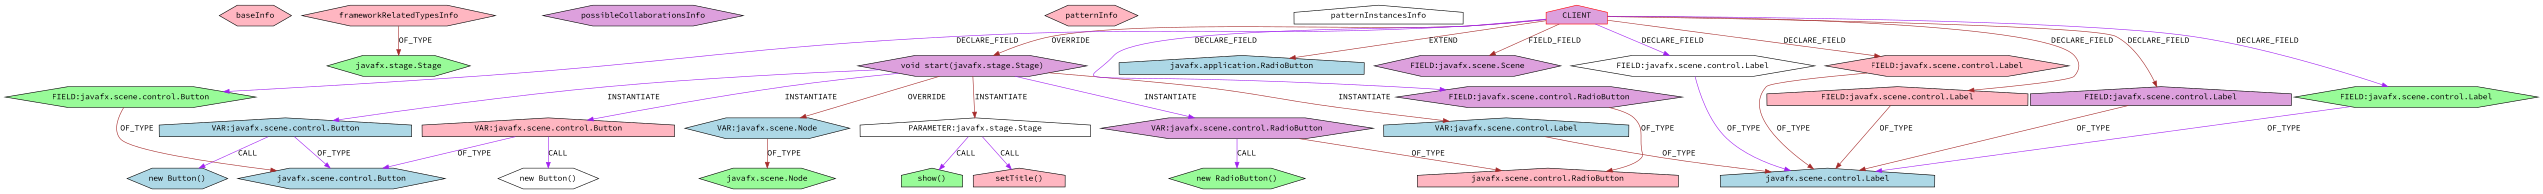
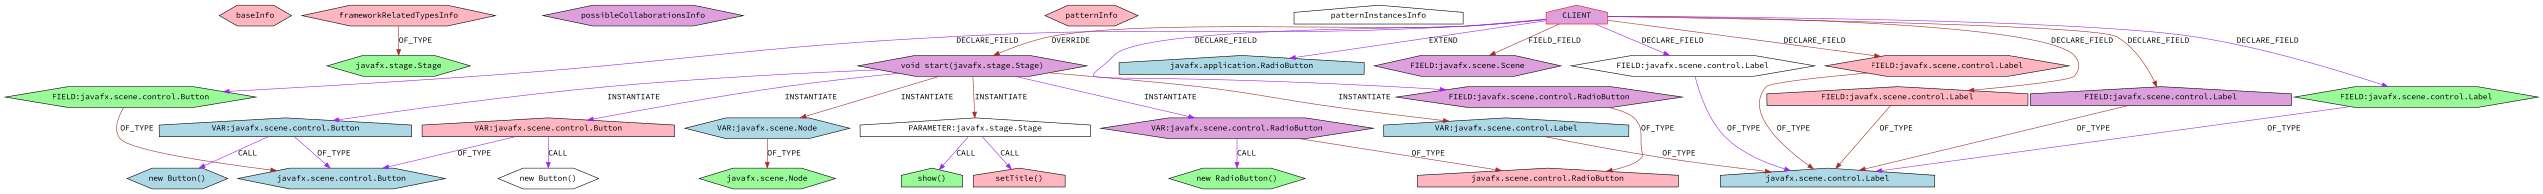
  digraph {
    fontname="Source Code Pro"
    node [fillcolor=lightpink fontname="Source Code Pro" shape=hexagon style=filled isFrameworkType=false vertexType=FIELD_DECLARATION]
    edge [color=brown fontname="Source Code Pro"]
    baseInfo [category=pattern graphId=2349 isAnonymous=false possibleRelation=false isFrameworkType="" vertexType=""]
    frameworkRelatedTypesInfo [0="javafx.application.Application" isFrameworkType="" vertexType=""]
    n3 [fillcolor=palegreen label="javafx.stage.Stage" vertexType=FRAMEWORK_CLASS_TYPE]
    possibleCollaborationsInfo [fillcolor=plum isFrameworkType="" vertexType=""]
    patternInfo [frequency=2.0 patternRootClient=0 isFrameworkType="" vertexType=""]
    patternInstancesInfo [0="Meldanor-GraphDemo~/Meldanor-GraphDemo/GraphDemo-master/src/main/java/de/meldanor/graphdemo/gui/MainGUI.java~MainGUI~956" 1="Cslice-Province~/Cslice-Province/Province-master/ProvincialMiner/src/Provincial_Miner/Gui2.java~Gui2~260" fillcolor=white shape=house isFrameworkType="" vertexType=""]
    n7 [fillcolor=palegreen label="new RadioButton()" vertexType=CONSTRUCTOR_CALL]
    n8 [fillcolor=plum label="VAR:javafx.scene.control.RadioButton" vertexType=VARIABLE_EXPRESION]
    n9 [label="javafx.scene.control.RadioButton" shape=house vertexType=FRAMEWORK_CLASS_TYPE]
    n10 [fillcolor=plum label="void start(javafx.stage.Stage)" vertexType=OVERRIDING_METHOD_DECLARATION]
    n11 [fillcolor=white label="PARAMETER:javafx.stage.Stage" shape=house vertexType=PARAMETER_DECLARATION]
    n12 [label="VAR:javafx.scene.control.Button" shape=house vertexType=VARIABLE_EXPRESION]
    n13 [fillcolor=lightblue label="VAR:javafx.scene.control.Button" shape=house vertexType=VARIABLE_EXPRESION]
    n14 [fillcolor=lightblue label="VAR:javafx.scene.Node" vertexType=VARIABLE_EXPRESION]
    n15 [fillcolor=lightblue label="VAR:javafx.scene.control.Label" shape=house vertexType=VARIABLE_EXPRESION]
    n16 [fillcolor=palegreen label="show()" shape=house vertexType=INSIDE_CALL]
    n17 [label="setTitle()" shape=house vertexType=INSIDE_CALL]
    n18 [fillcolor=lightblue label="javafx.scene.control.Button" vertexType=FRAMEWORK_CLASS_TYPE]
    n19 [fillcolor=white label="new Button()" vertexType=CONSTRUCTOR_CALL]
    n20 [fillcolor=lightblue label="new Button()" vertexType=CONSTRUCTOR_CALL]
    n21 [fillcolor=palegreen label="javafx.scene.Node" vertexType=FRAMEWORK_CLASS_TYPE]
    n22 [fillcolor=lightblue label="javafx.scene.control.Label" shape=house vertexType=FRAMEWORK_CLASS_TYPE]
    n23 [color=red fillcolor=plum label=CLIENT shape=house vertexType=ROOT_CLIENT_CLASS_DECLARATION]
    n24 [fillcolor=palegreen label="FIELD:javafx.scene.control.Button"]
    n25 [fillcolor=plum label="FIELD:javafx.scene.control.RadioButton"]
    n26 [fillcolor=lightblue label="javafx.application.RadioButton" shape=house vertexType=FRAMEWORK_CLASS_TYPE]
    n27 [fillcolor=plum label="FIELD:javafx.scene.Scene"]
    n28 [label="FIELD:javafx.scene.control.Label" shape=house]
    n29 [fillcolor=plum label="FIELD:javafx.scene.control.Label" shape=house]
    n30 [fillcolor=palegreen label="FIELD:javafx.scene.control.Label"]
    n31 [fillcolor=white label="FIELD:javafx.scene.control.Label"]
    n32 [label="FIELD:javafx.scene.control.Label"]
    frameworkRelatedTypesInfo -> n3 [label=OF_TYPE]
    n8 -> n7 [color=purple label=CALL]
    n8 -> n9 [label=OF_TYPE]
    n10 -> n8 [color=purple label=INSTANTIATE]
    n10 -> n11 [label=INSTANTIATE]
    n10 -> n12 [color=purple label=INSTANTIATE]
    n10 -> n13 [color=purple label=INSTANTIATE]
-   n10 -> n14 [label=OVERRIDE]
+   n10 -> n14 [label=INSTANTIATE]
    n10 -> n15 [label=INSTANTIATE]
    n11 -> n16 [color=purple label=CALL]
    n11 -> n17 [color=purple label=CALL]
    n12 -> n18 [color=purple label=OF_TYPE]
    n12 -> n19 [color=purple label=CALL]
    n13 -> n18 [color=purple label=OF_TYPE]
    n13 -> n20 [color=purple label=CALL]
    n14 -> n21 [label=OF_TYPE]
    n15 -> n22 [label=OF_TYPE]
    n23 -> n10 [label=OVERRIDE]
    n23 -> n24 [color=purple label=DECLARE_FIELD]
    n23 -> n25 [color=purple label=DECLARE_FIELD]
-   n23 -> n26 [label=EXTEND]
+   n23 -> n26 [color=purple label=EXTEND]
    n23 -> n27 [label=FIELD_FIELD]
    n23 -> n28 [label=DECLARE_FIELD]
    n23 -> n29 [label=DECLARE_FIELD]
    n23 -> n30 [color=purple label=DECLARE_FIELD]
    n23 -> n31 [color=purple label=DECLARE_FIELD]
    n23 -> n32 [label=DECLARE_FIELD]
    n24 -> n18 [label=OF_TYPE]
    n25 -> n9 [label=OF_TYPE]
    n28 -> n22 [label=OF_TYPE]
    n29 -> n22 [label=OF_TYPE]
    n30 -> n22 [color=purple label=OF_TYPE]
    n31 -> n22 [color=purple label=OF_TYPE]
    n32 -> n22 [label=OF_TYPE]
  }
